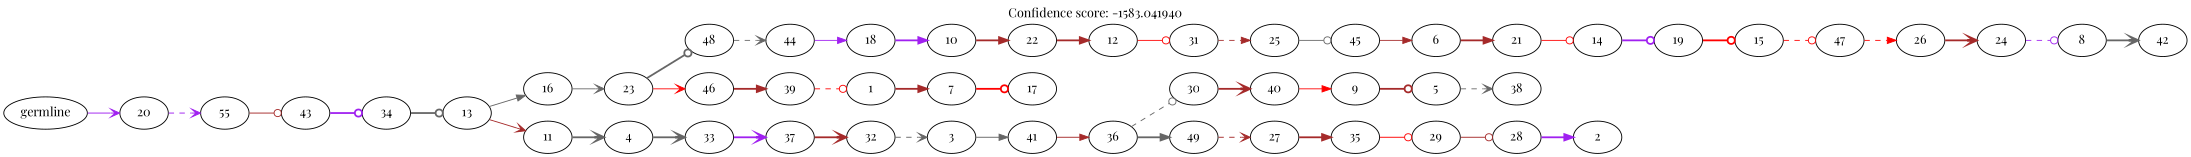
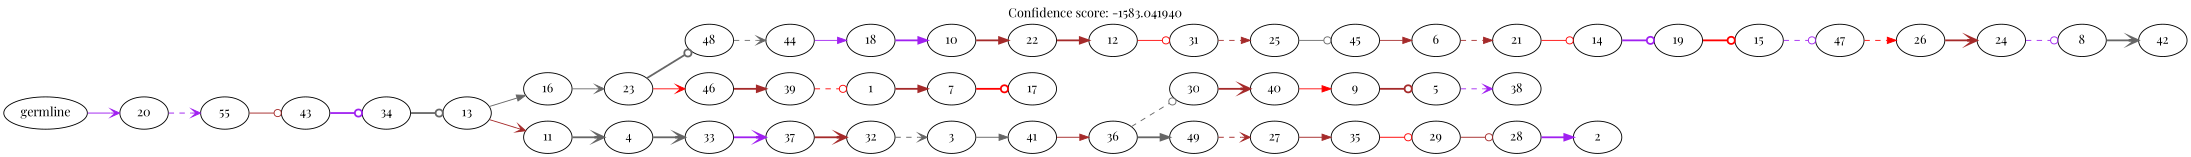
  digraph {
    fontname="Playfair Display"
    label="Confidence score: -1583.041940"
    labelloc=t
    rankdir=LR
    node [fontname="Playfair Display"]
    edge [arrowhead=odot color=brown fontname="Playfair Display" style=bold]
    n1 [label=8]
    n2 [label=42]
    n3 [label=24]
    n4 [label=26]
    n5 [label=47]
    n6 [label=15]
    n7 [label=19]
    n8 [label=14]
    n9 [label=21]
    n10 [label=6]
    n11 [label=45]
    n12 [label=25]
    n13 [label=31]
    n14 [label=12]
    n15 [label=22]
    n16 [label=10]
    n17 [label=18]
    n18 [label=44]
    n19 [label=48]
    n20 [label=7]
    n21 [label=17]
    n22 [label=1]
    n23 [label=39]
    n24 [label=46]
    n25 [label=23]
    n26 [label=16]
    n27 [label=5]
    n28 [label=38]
    n29 [label=9]
    n30 [label=40]
    n31 [label=30]
    n32 [label=28]
    n33 [label=2]
    n34 [label=29]
    n35 [label=35]
    n36 [label=27]
    n37 [label=49]
    n38 [label=36]
    n39 [label=41]
    n40 [label=3]
    n41 [label=32]
    n42 [label=37]
    n43 [label=33]
    n44 [label=4]
    n45 [label=11]
    n46 [label=13]
    n47 [label=34]
    n48 [label=43]
    n49 [label=55]
    n50 [label=20]
    n51 [label=germline]
    n1 -> n2 [arrowhead=vee color=gray40]
    n3 -> n1 [color=purple style=dashed]
    n4 -> n3 [arrowhead=vee]
    n5 -> n4 [arrowhead=normal color=red style=dashed]
-   n6 -> n5 [color=red style=dashed]
+   n6 -> n5 [color=purple style=dashed]
    n7 -> n6 [color=red]
    n8 -> n7 [color=purple]
    n9 -> n8 [color=red style=solid]
-   n10 -> n9 [arrowhead=normal]
+   n10 -> n9 [arrowhead=normal style=dashed]
    n11 -> n10 [arrowhead=normal style=solid]
    n12 -> n11 [color=gray40 style=solid]
    n13 -> n12 [arrowhead=normal style=dashed]
    n14 -> n13 [color=red style=solid]
    n15 -> n14 [arrowhead=normal]
    n16 -> n15 [arrowhead=normal]
    n17 -> n16 [arrowhead=normal color=purple]
    n18 -> n17 [arrowhead=normal color=purple style=solid]
    n19 -> n18 [arrowhead=vee color=gray40 style=dashed]
    n20 -> n21 [color=red]
    n22 -> n20 [arrowhead=normal]
    n23 -> n22 [color=red style=dashed]
    n24 -> n23 [arrowhead=normal]
    n25 -> n19 [color=gray40]
    n25 -> n24 [arrowhead=vee color=red style=solid]
    n26 -> n25 [arrowhead=vee color=gray40 style=solid]
-   n27 -> n28 [arrowhead=vee color=gray40 style=dashed]
+   n27 -> n28 [arrowhead=vee color=purple style=dashed]
    n29 -> n27
    n30 -> n29 [arrowhead=normal color=red style=solid]
    n31 -> n30 [arrowhead=vee]
    n32 -> n33 [arrowhead=normal color=purple]
    n34 -> n32 [style=solid]
    n35 -> n34 [color=red style=solid]
-   n36 -> n35 [arrowhead=normal]
+   n36 -> n35 [arrowhead=normal style=solid]
    n37 -> n36 [arrowhead=vee style=dashed]
    n38 -> n31 [color=gray40 style=dashed]
    n38 -> n37 [arrowhead=normal color=gray40]
    n39 -> n38 [arrowhead=normal style=solid]
    n40 -> n39 [arrowhead=normal color=gray40 style=solid]
    n41 -> n40 [arrowhead=vee color=gray40 style=dashed]
    n42 -> n41 [arrowhead=vee]
    n43 -> n42 [arrowhead=vee color=purple]
    n44 -> n43 [arrowhead=vee color=gray40]
    n45 -> n44 [arrowhead=vee color=gray40]
    n46 -> n26 [arrowhead=normal color=gray40 style=solid]
    n46 -> n45 [arrowhead=vee style=solid]
    n47 -> n46 [color=gray40]
    n48 -> n47 [color=purple]
    n49 -> n48 [style=solid]
    n50 -> n49 [arrowhead=vee color=purple style=dashed]
    n51 -> n50 [arrowhead=vee color=purple style=solid]
  }
